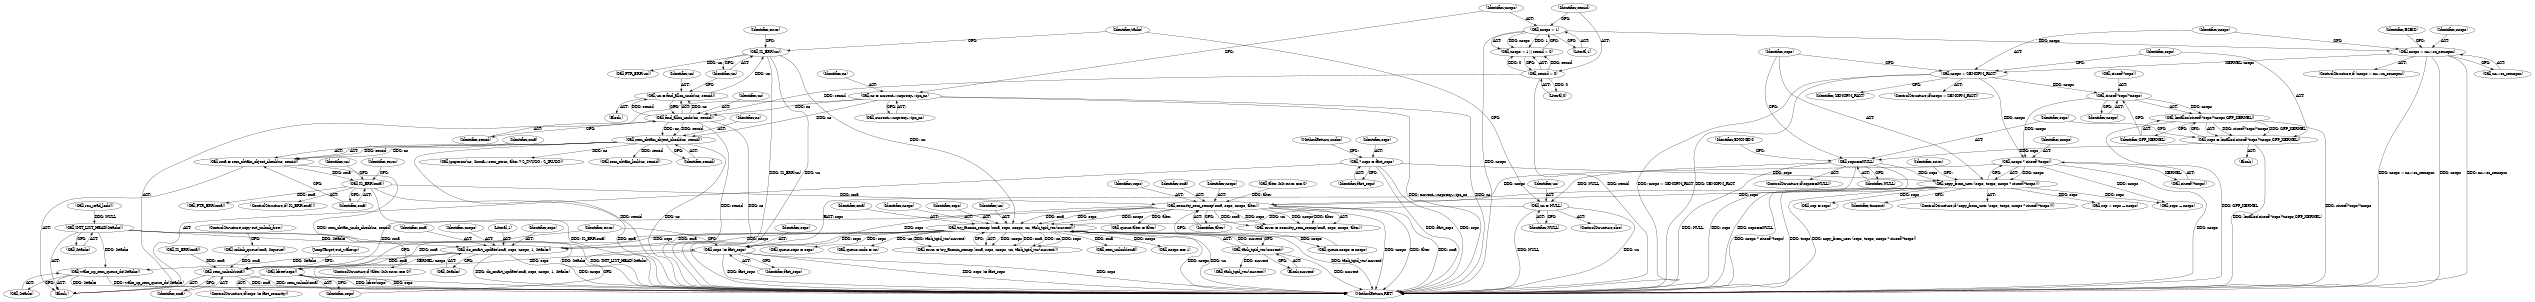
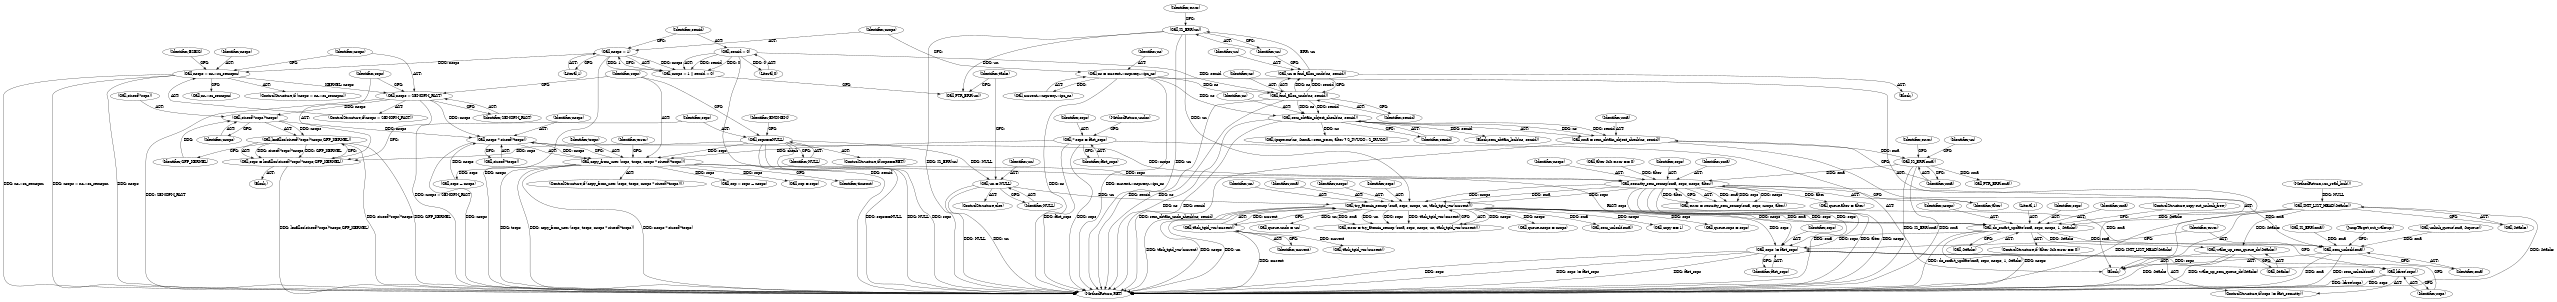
  digraph {
    n1 [label="(Call,do_smart_update(sma, sops, nsops, 1, &tasks))"]
    n2 [label="(Call,sem_unlock(sma))"]
    n3 [label="(Call,wake_up_sem_queue_do(&tasks))"]
    n4 [label="(Call,sops != fast_sops)"]
    n5 [label="(MethodReturn,RET)"]
    n6 [label="(Call,&tasks)"]
    n7 [label="(ControlStructure,if (alter && error == 0))"]
    n8 [label="(Block,)"]
    n9 [label="(Identifier,sma)"]
    n10 [label="(Call,&tasks)"]
    n11 [label="(Call,kfree(sops))"]
    n12 [label="(Identifier,fast_sops)"]
    n13 [label="(ControlStructure,if(sops != fast_security))"]
    n14 [label="(Call,try_atomic_semop (sma, sops, nsops, un, task_tgid_vnr(current)))"]
    n15 [label="(Call,task_tgid_vnr(current))"]
    n16 [label="(Call,queue.undo = un)"]
    n17 [label="(Call,error = try_atomic_semop (sma, sops, nsops, un, task_tgid_vnr(current)))"]
    n18 [label="(Call,queue.nsops = nsops)"]
    n19 [label="(Call,sem_unlock(sma))"]
-   n20 [label="(Call,nsops == 1)"]
+   n20 [label="(Call,copy == 1)"]
    n21 [label="(Call,queue.sops = sops)"]
-   n22 [label="(Block,current)"]
+   n22 [label="(Identifier,current)"]
    n23 [label="(Call,task_tgid_vnr(current))"]
    n24 [label="(Call,security_sem_semop(sma, sops, nsops, alter))"]
    n25 [label="(Identifier,alter)"]
    n26 [label="(Call,error = security_sem_semop(sma, sops, nsops, alter))"]
    n27 [label="(Call,queue.alter = alter)"]
    n28 [label="(Call,alter && error == 0)"]
    n29 [label="(Call,IS_ERR(sma))"]
    n30 [label="(Call,PTR_ERR(sma))"]
    n31 [label="(Identifier,sma)"]
-   n32 [label="(ControlStructure,if (IS_ERR(sma)))"]
    n33 [label="(Call,sma = sem_obtain_object_check(ns, semid))"]
    n34 [label="(Call,sem_obtain_object_check(ns, semid))"]
    n35 [label="(Call,ipcperms(ns, &sma->sem_perm, alter ? S_IWUGO : S_IRUGO))"]
-   n36 [label="(Call,sem_obtain_lock(ns, semid))"]
+   n36 [label="(Block,sem_obtain_lock(ns, semid))"]
    n37 [label="(Identifier,semid)"]
    n38 [label="(Call,find_alloc_undo(ns, semid))"]
    n39 [label="(Call,un = find_alloc_undo(ns, semid))"]
    n40 [label="(Identifier,semid)"]
    n41 [label="(Call,IS_ERR(un))"]
    n42 [label="(Block,)"]
    n43 [label="(Call,ns = current->nsproxy->ipc_ns)"]
    n44 [label="(Call,current->nsproxy->ipc_ns)"]
    n45 [label="(Call,semid < 0)"]
    n46 [label="(Literal,0)"]
    n47 [label="(Call,nsops < 1 || semid < 0)"]
    n48 [label="(Call,nsops < 1)"]
    n49 [label="(Call,copy_from_user (sops, tsops, nsops * sizeof(*tsops)))"]
    n50 [label="(Call,nsops * sizeof(*tsops))"]
    n51 [label="(ControlStructure,if (copy_from_user (sops, tsops, nsops * sizeof(*tsops))))"]
    n52 [label="(Call,sop < sops + nsops)"]
    n53 [label="(Call,sops + nsops)"]
    n54 [label="(Call,sop = sops)"]
    n55 [label="(Identifier,timeout)"]
    n56 [label="(Call,sizeof(*tsops))"]
    n57 [label="(Call,* sops = fast_sops)"]
    n58 [label="(Identifier,fast_sops)"]
    n59 [label="(Call,sops==NULL)"]
    n60 [label="(Call,un = NULL)"]
    n61 [label="(Identifier,NULL)"]
-   n62 [label="(ControlStructure,if(sops==NULL))"]
+   n62 [label="(ControlStructure,if(sops==RET))"]
    n63 [label="(Identifier,NULL)"]
    n64 [label="(ControlStructure,else)"]
    n65 [label="(Call,sops = kmalloc(sizeof(*sops)*nsops,GFP_KERNEL))"]
    n66 [label="(Call,kmalloc(sizeof(*sops)*nsops,GFP_KERNEL))"]
    n67 [label="(Block,)"]
    n68 [label="(Identifier,GFP_KERNEL)"]
    n69 [label="(Call,sizeof(*sops)*nsops)"]
    n70 [label="(Identifier,nsops)"]
    n71 [label="(Call,nsops > SEMOPM_FAST)"]
    n72 [label="(ControlStructure,if(nsops > SEMOPM_FAST))"]
    n73 [label="(Identifier,SEMOPM_FAST)"]
    n74 [label="(Call,nsops > ns->sc_semopm)"]
    n75 [label="(Call,ns->sc_semopm)"]
    n76 [label="(ControlStructure,if (nsops > ns->sc_semopm))"]
    n77 [label="(Literal,1)"]
    n78 [label="(Identifier,un)"]
    n79 [label="(Call,PTR_ERR(un))"]
    n80 [label="(Call,INIT_LIST_HEAD(&tasks))"]
    n81 [label="(Call,&tasks)"]
    n82 [label="(Identifier,sops)"]
    n83 [label="(Identifier,tasks)"]
    n84 [label="(Identifier,sops)"]
    n85 [label="(Call,IS_ERR(sma))"]
    n86 [label="(Identifier,E2BIG)"]
    n87 [label="(Identifier,nsops)"]
    n88 [label="(Identifier,semid)"]
    n89 [label="(Identifier,ns)"]
    n90 [label="(Identifier,error)"]
    n91 [label="(Identifier,un)"]
    n92 [label="(Identifier,nsops)"]
    n93 [label="(Literal,1)"]
    n94 [label="(JumpTarget,out_wakeup:)"]
    n95 [label="(Identifier,sops)"]
    n96 [label="(Identifier,sops)"]
    n97 [label="(Identifier,nsops)"]
    n98 [label="(Identifier,error)"]
    n99 [label="(Identifier,un)"]
    n100 [label="(Identifier,ns)"]
    n101 [label="(Identifier,sma)"]
+   n102 [label="(Identifier,tsops)"]
    n103 [label="(Identifier,nsops)"]
    n104 [label="(Identifier,sma)"]
    n105 [label="(Identifier,nsops)"]
    n106 [label="(Call,unlink_queue(sma, &queue))"]
    n107 [label="(Identifier,sops)"]
    n108 [label="(Identifier,sops)"]
    n109 [label="(Identifier,sma)"]
    n110 [label="(Identifier,sops)"]
    n111 [label="(Identifier,error)"]
    n112 [label="(Identifier,un)"]
    n113 [label="(Identifier,sops)"]
    n114 [label="(Identifier,sops)"]
    n115 [label="(Call,sizeof(*sops))"]
    n116 [label="(Identifier,error)"]
    n117 [label="(Identifier,nsops)"]
    n118 [label="(Identifier,un)"]
-   n119 [label="(Call,rcu_read_lock())"]
+   n119 [label="(MethodReturn,rcu_read_lock())"]
    n120 [label="(Identifier,ENOMEM)"]
    n121 [label="(ControlStructure,copy out_unlock_free;)"]
    n122 [label="(MethodReturn,undos)"]
    n123 [label="(Identifier,nsops)"]
    n124 [label="(Identifier,ns)"]
    n125 [label="(Identifier,sma)"]
    n1 -> n2 [label="DDG: sma"]
    n1 -> n3 [label="DDG: &tasks"]
+   n1 -> n4 [label="DDG: sops"]
    n1 -> n5 [label="DDG: nsops"]
    n1 -> n5 [label="DDG: do_smart_update(sma, sops, nsops, 1, &tasks)"]
    n1 -> n6 [label="CFG: "]
-   n1 -> n7 [label="KERNEL: nsops"]
+   n1 -> n7 [label="AST: "]
    n2 -> n5 [label="DDG: sem_unlock(sma)"]
    n2 -> n5 [label="DDG: sma"]
    n2 -> n8 [label="AST: "]
    n2 -> n9 [label="CFG: "]
    n3 -> n5 [label="DDG: &tasks"]
    n3 -> n5 [label="DDG: wake_up_sem_queue_do(&tasks)"]
    n3 -> n8 [label="AST: "]
    n3 -> n10 [label="CFG: "]
    n4 -> n5 [label="DDG: sops != fast_sops"]
    n4 -> n5 [label="DDG: sops"]
    n4 -> n5 [label="DDG: fast_sops"]
    n4 -> n11 [label="DDG: sops"]
    n4 -> n12 [label="CFG: "]
+   n4 -> n13 [label="AST: "]
    n6 -> n1 [label="AST: "]
    n9 -> n2 [label="AST: "]
    n10 -> n3 [label="AST: "]
    n11 -> n5 [label="DDG: sops"]
    n11 -> n5 [label="DDG: kfree(sops)"]
    n11 -> n13 [label="AST: "]
    n11 -> n82 [label="CFG: "]
    n12 -> n4 [label="AST: "]
    n14 -> n1 [label="DDG: sma"]
    n14 -> n1 [label="DDG: sops"]
    n14 -> n1 [label="DDG: nsops"]
    n14 -> n2 [label="DDG: sma"]
    n14 -> n4 [label="DDG: sops"]
    n14 -> n5 [label="DDG: task_tgid_vnr(current)"]
    n14 -> n5 [label="DDG: nsops"]
    n14 -> n5 [label="DDG: un"]
    n14 -> n15 [label="CFG: "]
    n14 -> n16 [label="DDG: un"]
    n14 -> n17 [label="AST: "]
    n14 -> n17 [label="DDG: nsops"]
    n14 -> n17 [label="DDG: sma"]
    n14 -> n17 [label="DDG: un"]
    n14 -> n17 [label="DDG: sops"]
    n14 -> n17 [label="DDG: task_tgid_vnr(current)"]
    n14 -> n18 [label="DDG: nsops"]
    n14 -> n19 [label="DDG: sma"]
    n14 -> n20 [label="DDG: nsops"]
    n14 -> n21 [label="DDG: sops"]
    n15 -> n5 [label="DDG: current"]
    n15 -> n14 [label="AST: "]
    n15 -> n14 [label="DDG: current"]
    n15 -> n22 [label="CFG: "]
    n15 -> n23 [label="DDG: current"]
    n17 -> n14 [label="CFG: "]
    n22 -> n15 [label="AST: "]
    n24 -> n2 [label="DDG: sma"]
    n24 -> n4 [label="DDG: sops"]
    n24 -> n5 [label="DDG: sma"]
    n24 -> n5 [label="DDG: alter"]
    n24 -> n5 [label="DDG: nsops"]
    n24 -> n14 [label="DDG: sma"]
    n24 -> n14 [label="DDG: sops"]
    n24 -> n14 [label="DDG: nsops"]
    n24 -> n25 [label="CFG: "]
    n24 -> n26 [label="AST: "]
    n24 -> n26 [label="DDG: sma"]
    n24 -> n26 [label="DDG: sops"]
    n24 -> n26 [label="DDG: nsops"]
    n24 -> n26 [label="DDG: alter"]
    n24 -> n27 [label="DDG: alter"]
    n25 -> n24 [label="AST: "]
-   n18 -> n24 [label="CFG: "]
+   n26 -> n24 [label="CFG: "]
    n28 -> n24 [label="DDG: alter"]
    n29 -> n5 [label="DDG: IS_ERR(sma)"]
    n29 -> n5 [label="DDG: sma"]
    n29 -> n24 [label="DDG: sma"]
    n29 -> n30 [label="DDG: sma"]
    n29 -> n31 [label="CFG: "]
-   n29 -> n32 [label="AST: "]
    n31 -> n29 [label="AST: "]
    n31 -> n33 [label="CFG: "]
    n33 -> n5 [label="DDG: sem_obtain_undo_check(ns, semid)"]
    n33 -> n8 [label="AST: "]
    n33 -> n29 [label="DDG: sma"]
    n34 -> n5 [label="DDG: ns"]
    n34 -> n5 [label="DDG: semid"]
    n34 -> n33 [label="AST: "]
    n34 -> n33 [label="DDG: ns"]
    n34 -> n33 [label="DDG: semid"]
    n34 -> n35 [label="DDG: ns"]
    n34 -> n36 [label="DDG: semid"]
    n34 -> n37 [label="CFG: "]
    n37 -> n34 [label="AST: "]
    n38 -> n5 [label="DDG: semid"]
    n38 -> n5 [label="DDG: ns"]
    n38 -> n34 [label="DDG: ns"]
    n38 -> n34 [label="DDG: semid"]
    n38 -> n39 [label="AST: "]
    n38 -> n39 [label="DDG: ns"]
    n38 -> n39 [label="DDG: semid"]
    n38 -> n40 [label="CFG: "]
    n39 -> n38 [label="CFG: "]
-   n39 -> n41 [label="DDG: un"]
+   n39 -> n41 [label="ERR: un"]
    n39 -> n42 [label="AST: "]
    n40 -> n38 [label="AST: "]
    n41 -> n5 [label="DDG: IS_ERR(un)"]
    n41 -> n5 [label="DDG: un"]
    n41 -> n14 [label="DDG: un"]
    n41 -> n78 [label="CFG: "]
    n41 -> n79 [label="DDG: un"]
    n43 -> n5 [label="DDG: current->nsproxy->ipc_ns"]
    n43 -> n5 [label="DDG: ns"]
    n43 -> n8 [label="AST: "]
    n43 -> n34 [label="DDG: ns"]
    n43 -> n38 [label="DDG: ns"]
-   n43 -> n44 [label="CFG: "]
+   n43 -> n44 [label="DDG: "]
    n44 -> n43 [label="AST: "]
    n45 -> n5 [label="DDG: semid"]
    n45 -> n38 [label="DDG: semid"]
    n45 -> n46 [label="DDG: 0"]
    n45 -> n47 [label="AST: "]
    n45 -> n47 [label="DDG: semid"]
    n45 -> n47 [label="DDG: 0"]
    n46 -> n45 [label="AST: "]
-   n47 -> n45 [label="CFG: "]
+   n47 -> n79 [label="CFG: "]
    n47 -> n48 [label="CFG: "]
    n48 -> n5 [label="DDG: nsops"]
    n48 -> n47 [label="AST: "]
    n48 -> n47 [label="DDG: nsops"]
    n48 -> n47 [label="DDG: 1"]
    n48 -> n74 [label="DDG: nsops"]
    n48 -> n77 [label="CFG: "]
    n49 -> n4 [label="FAST: sops"]
    n49 -> n5 [label="DDG: nsops * sizeof(*tsops)"]
    n49 -> n5 [label="DDG: tsops"]
    n49 -> n5 [label="DDG: copy_from_user (sops, tsops, nsops * sizeof(*tsops))"]
    n49 -> n24 [label="DDG: sops"]
    n49 -> n50 [label="CFG: "]
    n49 -> n51 [label="AST: "]
    n49 -> n52 [label="DDG: sops"]
    n49 -> n53 [label="DDG: sops"]
    n49 -> n54 [label="DDG: sops"]
    n49 -> n55 [label="CFG: "]
    n50 -> n5 [label="DDG: nsops"]
    n50 -> n24 [label="DDG: nsops"]
    n50 -> n49 [label="AST: "]
    n50 -> n49 [label="DDG: nsops"]
-   n50 -> n53 [label="DDG: nsops"]
-   n50 -> n56 [label="KERNEL: "]
+   n53 -> n50 [label="DDG: nsops"]
+   n50 -> n56 [label="CFG: "]
    n56 -> n50 [label="AST: "]
    n57 -> n5 [label="DDG: fast_sops"]
    n57 -> n5 [label="DDG: sops"]
    n57 -> n8 [label="AST: "]
-   n57 -> n49 [label="DDG: sops"]
+   n57 -> n49 [label="DDG: check"]
    n57 -> n58 [label="CFG: "]
    n58 -> n57 [label="AST: "]
    n59 -> n5 [label="DDG: sops==NULL"]
    n59 -> n5 [label="DDG: NULL"]
    n59 -> n5 [label="DDG: sops"]
    n59 -> n49 [label="DDG: sops"]
    n59 -> n60 [label="DDG: NULL"]
    n59 -> n61 [label="CFG: "]
    n59 -> n62 [label="AST: "]
    n60 -> n5 [label="DDG: un"]
    n60 -> n5 [label="DDG: NULL"]
    n60 -> n14 [label="DDG: un"]
    n60 -> n63 [label="CFG: "]
    n60 -> n64 [label="AST: "]
    n61 -> n59 [label="AST: "]
    n63 -> n60 [label="AST: "]
    n65 -> n5 [label="DDG: kmalloc(sizeof(*sops)*nsops,GFP_KERNEL)"]
-   n65 -> n59 [label="DDG: sops"]
+   n59 -> n65 [label="DDG: sops"]
    n65 -> n66 [label="CFG: "]
    n65 -> n67 [label="AST: "]
    n66 -> n5 [label="DDG: GFP_KERNEL"]
    n66 -> n5 [label="DDG: sizeof(*sops)*nsops"]
    n66 -> n65 [label="AST: "]
    n66 -> n65 [label="DDG: sizeof(*sops)*nsops"]
    n66 -> n65 [label="DDG: GFP_KERNEL"]
    n66 -> n68 [label="CFG: "]
-   n68 -> n66 [label="AST: "]
-   n68 -> n69 [label="CFG: "]
+   n68 -> n69 [label="DDG: "]
    n69 -> n50 [label="DDG: nsops"]
    n69 -> n66 [label="AST: "]
    n69 -> n66 [label="DDG: nsops"]
    n69 -> n70 [label="CFG: "]
    n70 -> n69 [label="AST: "]
    n71 -> n5 [label="DDG: SEMOPM_FAST"]
    n71 -> n5 [label="DDG: nsops > SEMOPM_FAST"]
    n71 -> n50 [label="DDG: nsops"]
    n71 -> n69 [label="DDG: nsops"]
    n71 -> n72 [label="AST: "]
    n71 -> n73 [label="CFG: "]
+   n73 -> n71 [label="AST: "]
    n74 -> n5 [label="DDG: nsops > ns->sc_semopm"]
    n74 -> n5 [label="DDG: nsops"]
    n74 -> n5 [label="DDG: ns->sc_semopm"]
    n74 -> n71 [label="KERNEL: nsops"]
    n74 -> n75 [label="CFG: "]
    n74 -> n76 [label="AST: "]
-   n75 -> n74 [label="AST: "]
+   n72 -> n74 [label="AST: "]
    n77 -> n48 [label="AST: "]
    n78 -> n39 [label="CFG: "]
    n78 -> n41 [label="AST: "]
    n80 -> n1 [label="DDG: &tasks"]
    n80 -> n3 [label="DDG: &tasks"]
    n80 -> n5 [label="DDG: INIT_LIST_HEAD(&tasks)"]
    n80 -> n5 [label="DDG: &tasks"]
    n80 -> n8 [label="AST: "]
    n80 -> n81 [label="CFG: "]
    n81 -> n80 [label="AST: "]
    n82 -> n4 [label="CFG: "]
    n82 -> n11 [label="AST: "]
-   n83 -> n41 [label="CFG: "]
+   n83 -> n79 [label="CFG: "]
    n83 -> n60 [label="CFG: "]
    n84 -> n49 [label="AST: "]
    n84 -> n59 [label="CFG: "]
    n84 -> n71 [label="CFG: "]
    n85 -> n2 [label="DDG: sma"]
    n86 -> n74 [label="CFG: "]
    n87 -> n1 [label="AST: "]
    n88 -> n45 [label="AST: "]
    n88 -> n48 [label="CFG: "]
    n89 -> n38 [label="AST: "]
    n90 -> n4 [label="CFG: "]
    n90 -> n11 [label="CFG: "]
    n91 -> n39 [label="AST: "]
    n92 -> n14 [label="AST: "]
    n93 -> n1 [label="AST: "]
    n94 -> n2 [label="CFG: "]
    n95 -> n65 [label="AST: "]
    n95 -> n71 [label="CFG: "]
    n96 -> n1 [label="AST: "]
    n97 -> n71 [label="AST: "]
    n97 -> n74 [label="CFG: "]
    n98 -> n29 [label="CFG: "]
    n99 -> n60 [label="AST: "]
    n100 -> n43 [label="AST: "]
    n101 -> n1 [label="AST: "]
+   n102 -> n49 [label="AST: "]
    n103 -> n43 [label="CFG: "]
    n103 -> n48 [label="AST: "]
    n104 -> n33 [label="AST: "]
    n105 -> n74 [label="AST: "]
    n106 -> n2 [label="DDG: sma"]
    n107 -> n14 [label="AST: "]
    n108 -> n24 [label="AST: "]
    n109 -> n24 [label="AST: "]
    n110 -> n57 [label="AST: "]
    n111 -> n49 [label="CFG: "]
    n112 -> n14 [label="AST: "]
    n113 -> n4 [label="AST: "]
    n114 -> n59 [label="AST: "]
    n114 -> n65 [label="CFG: "]
    n115 -> n69 [label="AST: "]
    n116 -> n41 [label="CFG: "]
    n117 -> n50 [label="AST: "]
    n118 -> n29 [label="CFG: "]
    n119 -> n80 [label="DDG: NULL"]
    n120 -> n59 [label="CFG: "]
-   n121 -> n106 [label="CFG: "]
+   n121 -> n1 [label="CFG: "]
    n122 -> n57 [label="CFG: "]
    n123 -> n24 [label="AST: "]
    n124 -> n34 [label="AST: "]
    n125 -> n14 [label="AST: "]
  }
